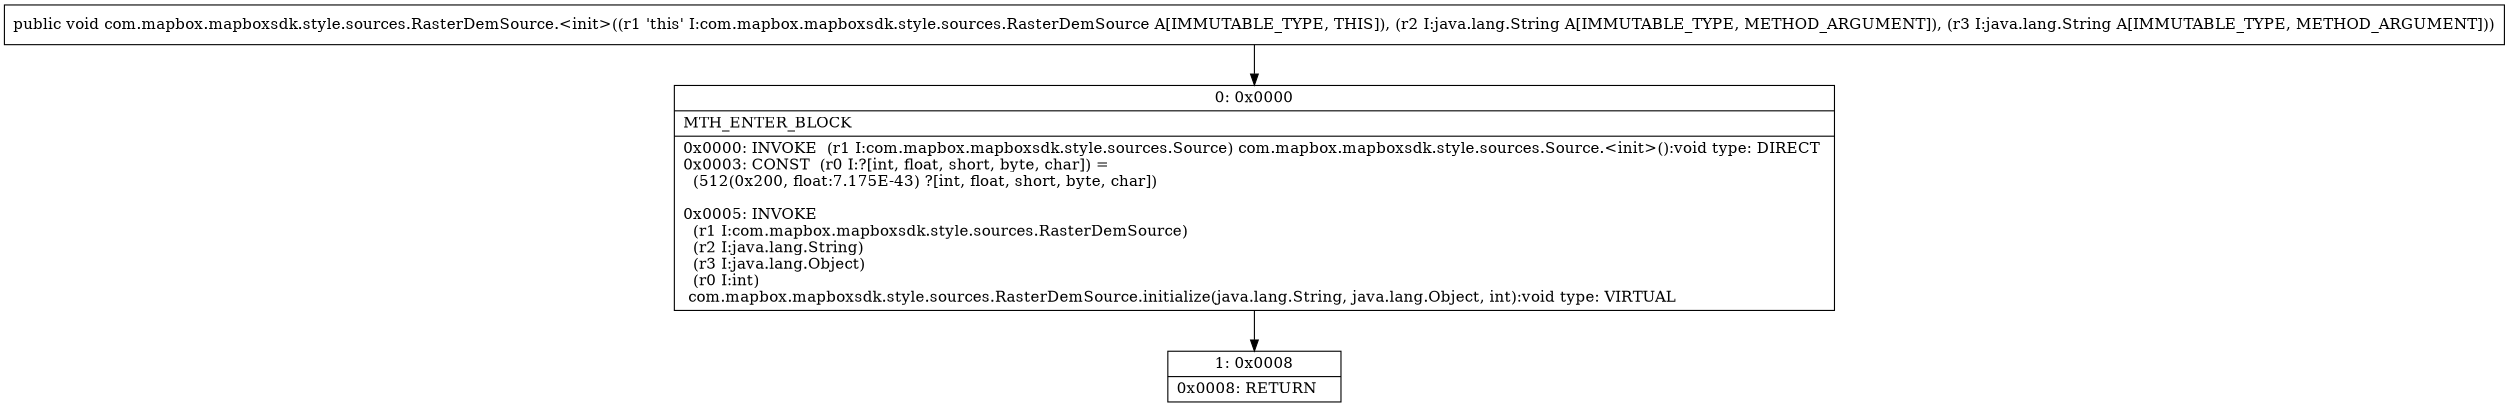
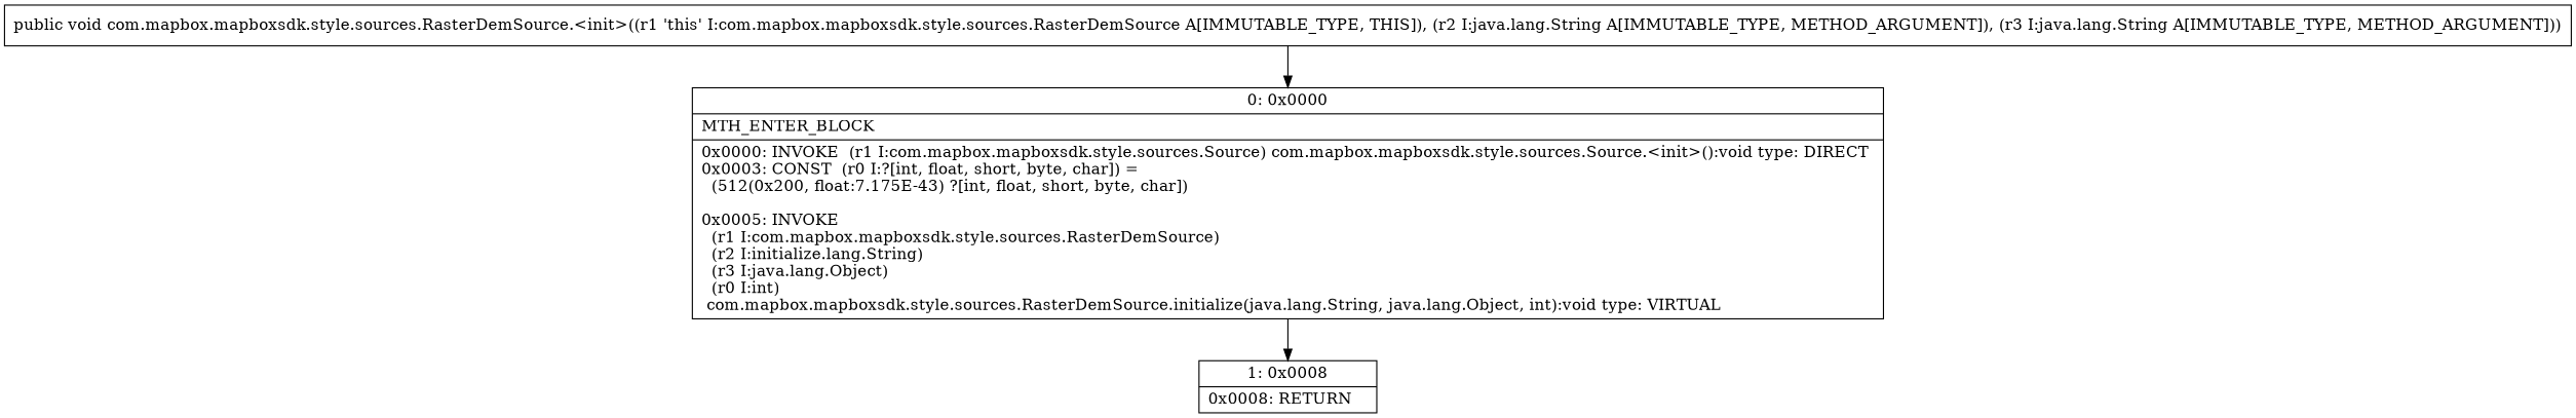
  digraph {
    node [shape=record]
-   n1 [label="{0\:\ 0x0000|MTH_ENTER_BLOCK\l|0x0000: INVOKE  (r1 I:com.mapbox.mapboxsdk.style.sources.Source) com.mapbox.mapboxsdk.style.sources.Source.\<init\>():void type: DIRECT \l0x0003: CONST  (r0 I:?[int, float, short, byte, char]) = \l  (512(0x200, float:7.175E\-43) ?[int, float, short, byte, char])\l \l0x0005: INVOKE  \l  (r1 I:com.mapbox.mapboxsdk.style.sources.RasterDemSource)\l  (r2 I:java.lang.String)\l  (r3 I:java.lang.Object)\l  (r0 I:int)\l com.mapbox.mapboxsdk.style.sources.RasterDemSource.initialize(java.lang.String, java.lang.Object, int):void type: VIRTUAL \l}"]
+   n1 [label="{0\:\ 0x0000|MTH_ENTER_BLOCK\l|0x0000: INVOKE  (r1 I:com.mapbox.mapboxsdk.style.sources.Source) com.mapbox.mapboxsdk.style.sources.Source.\<init\>():void type: DIRECT \l0x0003: CONST  (r0 I:?[int, float, short, byte, char]) = \l  (512(0x200, float:7.175E\-43) ?[int, float, short, byte, char])\l \l0x0005: INVOKE  \l  (r1 I:com.mapbox.mapboxsdk.style.sources.RasterDemSource)\l  (r2 I:initialize.lang.String)\l  (r3 I:java.lang.Object)\l  (r0 I:int)\l com.mapbox.mapboxsdk.style.sources.RasterDemSource.initialize(java.lang.String, java.lang.Object, int):void type: VIRTUAL \l}"]
    n2 [label="{1\:\ 0x0008|0x0008: RETURN   \l}"]
    n3 [label="{public void com.mapbox.mapboxsdk.style.sources.RasterDemSource.\<init\>((r1 'this' I:com.mapbox.mapboxsdk.style.sources.RasterDemSource A[IMMUTABLE_TYPE, THIS]), (r2 I:java.lang.String A[IMMUTABLE_TYPE, METHOD_ARGUMENT]), (r3 I:java.lang.String A[IMMUTABLE_TYPE, METHOD_ARGUMENT])) }"]
    n1 -> n2
    n3 -> n1
  }
